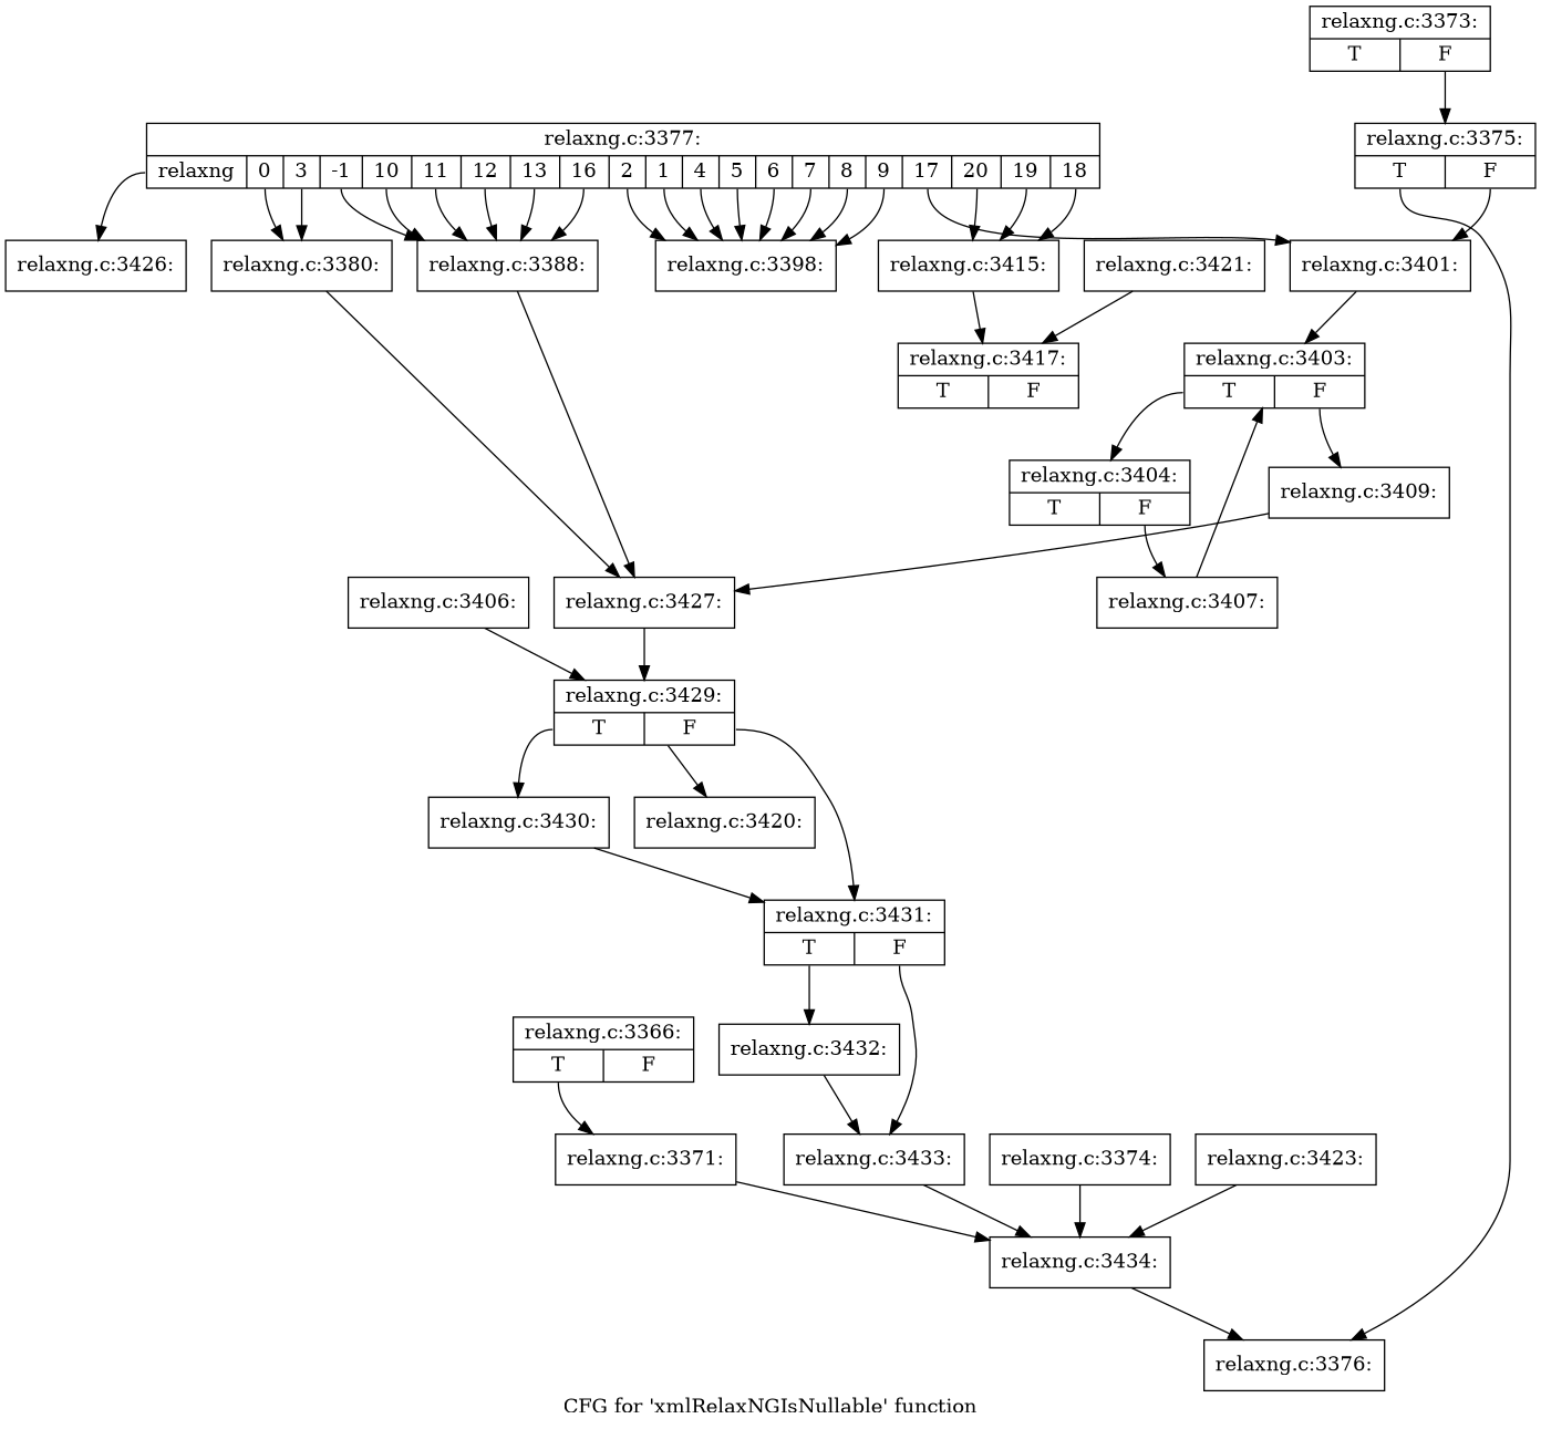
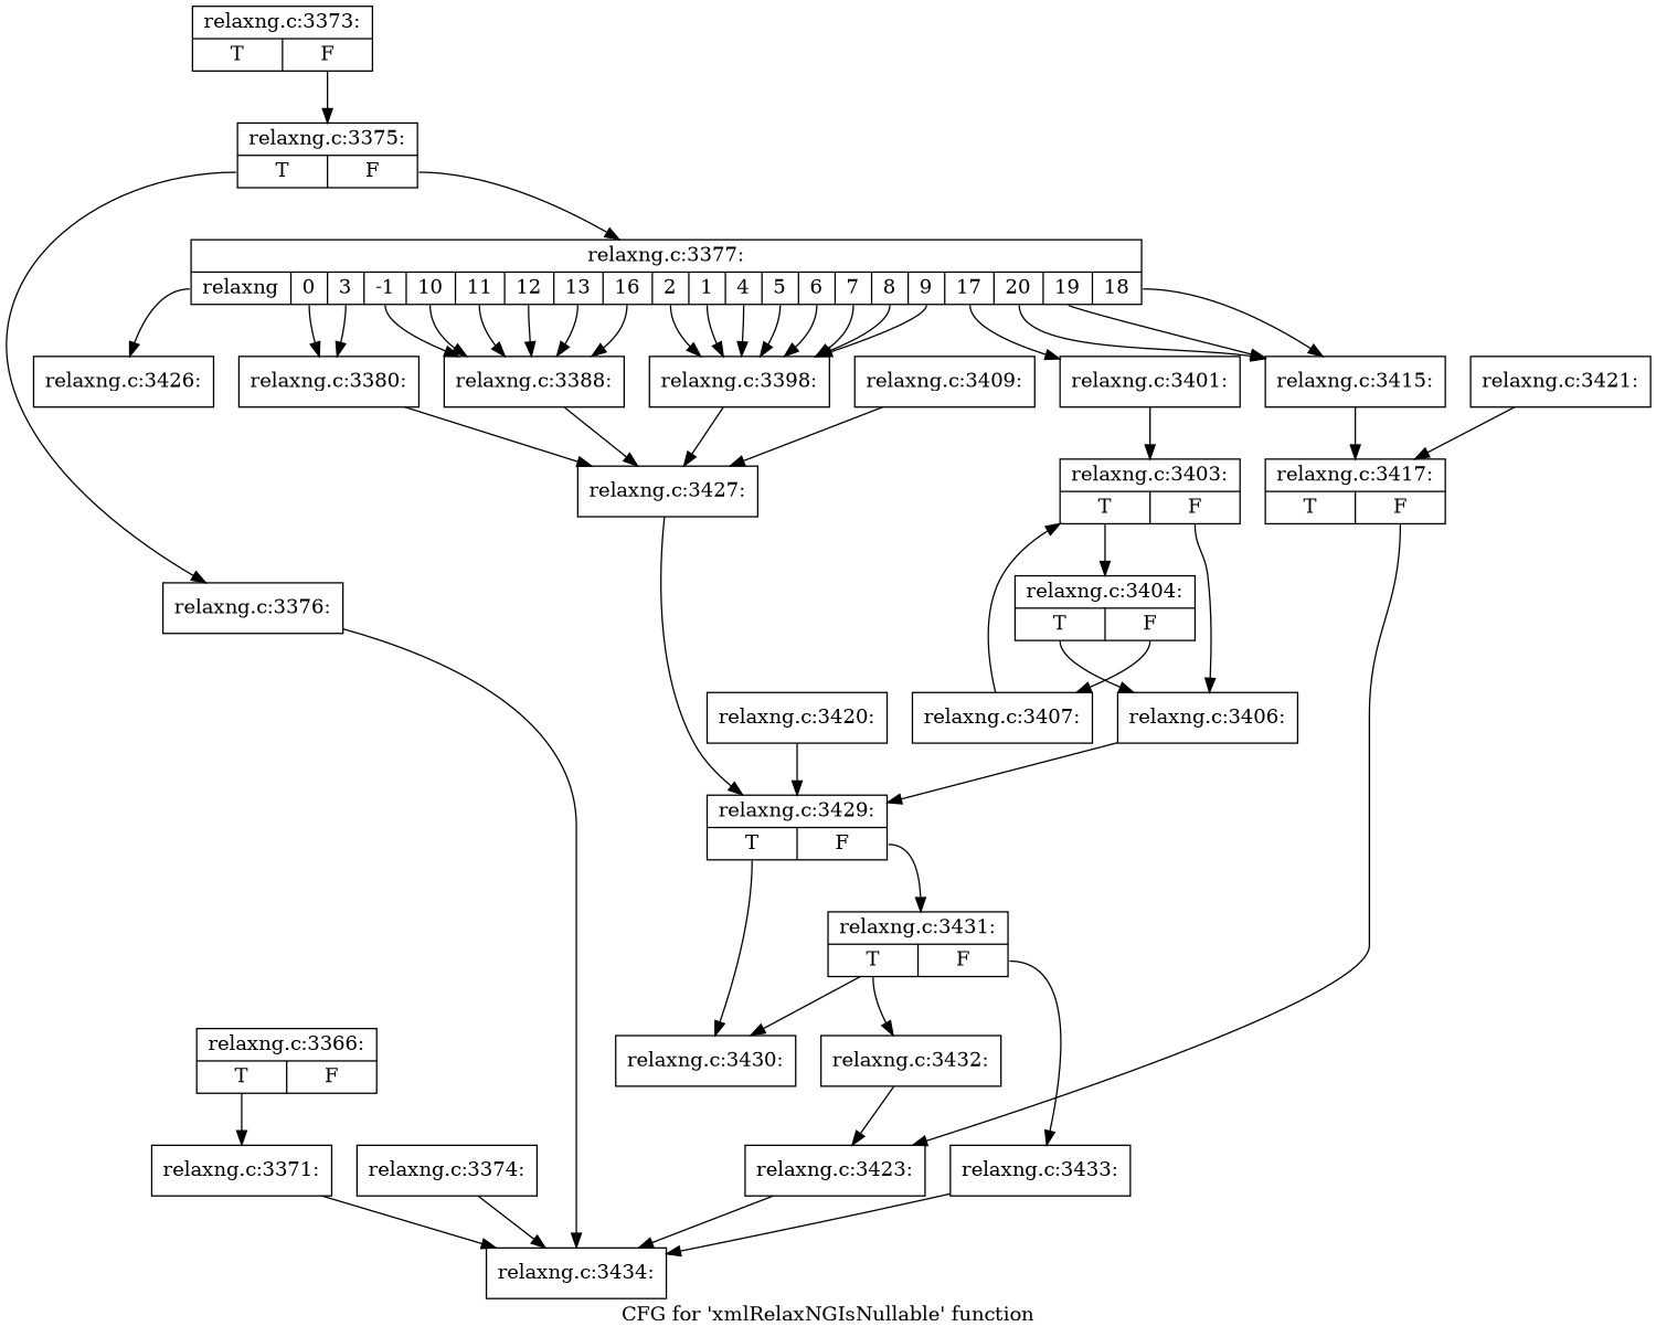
  digraph {
    label="CFG for 'xmlRelaxNGIsNullable' function"
    node [shape=record]
    n1 [label="{relaxng.c:3366:|{<s0>T|<s1>F}}"]
    n2 [label="{relaxng.c:3371:}"]
    n3 [label="{relaxng.c:3434:}"]
    n4 [label="{relaxng.c:3373:|{<s0>T|<s1>F}}"]
    n5 [label="{relaxng.c:3375:|{<s0>T|<s1>F}}"]
    n6 [label="{relaxng.c:3374:}"]
    n7 [label="{relaxng.c:3376:}"]
    n8 [label="{relaxng.c:3377:|{<s0>relaxng|<s1>0|<s2>3|<s3>-1|<s4>10|<s5>11|<s6>12|<s7>13|<s8>16|<s9>2|<s10>1|<s11>4|<s12>5|<s13>6|<s14>7|<s15>8|<s16>9|<s17>17|<s18>20|<s19>19|<s20>18}}"]
    n9 [label="{relaxng.c:3426:}"]
    n10 [label="{relaxng.c:3380:}"]
    n11 [label="{relaxng.c:3388:}"]
    n12 [label="{relaxng.c:3398:}"]
    n13 [label="{relaxng.c:3401:}"]
    n14 [label="{relaxng.c:3415:}"]
    n15 [label="{relaxng.c:3427:}"]
    n16 [label="{relaxng.c:3403:|{<s0>T|<s1>F}}"]
    n17 [label="{relaxng.c:3417:|{<s0>T|<s1>F}}"]
    n18 [label="{relaxng.c:3429:|{<s0>T|<s1>F}}"]
    n19 [label="{relaxng.c:3404:|{<s0>T|<s1>F}}"]
    n20 [label="{relaxng.c:3409:}"]
    n21 [label="{relaxng.c:3423:}"]
    n22 [label="{relaxng.c:3430:}"]
    n23 [label="{relaxng.c:3431:|{<s0>T|<s1>F}}"]
    n24 [label="{relaxng.c:3406:}"]
    n25 [label="{relaxng.c:3407:}"]
    n26 [label="{relaxng.c:3432:}"]
    n27 [label="{relaxng.c:3433:}"]
    n28 [label="{relaxng.c:3420:}"]
    n29 [label="{relaxng.c:3421:}"]
    n1 -> n2 [tailport=s0]
    n2 -> n3
    n4 -> n5 [tailport=s1]
    n5 -> n7 [tailport=s0]
-   n5 -> n13 [tailport=s1]
+   n5 -> n8 [tailport=s1]
    n6 -> n3
-   n3 -> n7
+   n7 -> n3
    n8 -> n9 [tailport=s0]
    n8 -> n10 [tailport=s1]
    n8 -> n10 [tailport=s2]
    n8 -> n11 [tailport=s3]
    n8 -> n11 [tailport=s4]
    n8 -> n11 [tailport=s5]
    n8 -> n11 [tailport=s6]
    n8 -> n11 [tailport=s7]
    n8 -> n11 [tailport=s8]
    n8 -> n12 [tailport=s9]
    n8 -> n12 [tailport=s10]
    n8 -> n12 [tailport=s11]
    n8 -> n12 [tailport=s12]
    n8 -> n12 [tailport=s13]
    n8 -> n12 [tailport=s14]
    n8 -> n12 [tailport=s15]
    n8 -> n12 [tailport=s16]
    n8 -> n13 [tailport=s17]
    n8 -> n14 [tailport=s18]
    n8 -> n14 [tailport=s19]
    n8 -> n14 [tailport=s20]
    n10 -> n15
    n11 -> n15
+   n12 -> n15
    n13 -> n16
    n14 -> n17
    n15 -> n18
    n16 -> n19 [tailport=s0]
-   n16 -> n20 [tailport=s1]
+   n16 -> n24 [tailport=s1]
+   n17 -> n21 [tailport=s1]
    n18 -> n22 [tailport=s0]
    n18 -> n23 [tailport=s1]
+   n19 -> n24 [tailport=s0]
    n19 -> n25 [tailport=s1]
    n20 -> n15
    n21 -> n3
-   n22 -> n23
+   n23 -> n22
    n23 -> n26 [tailport=s0]
    n23 -> n27 [tailport=s1]
    n24 -> n18
    n25 -> n16
-   n26 -> n27
+   n26 -> n21
    n27 -> n3
-   n18 -> n28
+   n28 -> n18
    n29 -> n17
  }
